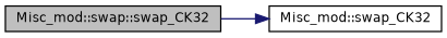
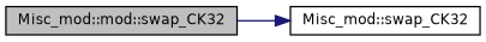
  digraph {
    rankdir=LR
    node [color=black fontname=Helvetica fontsize=10 shape=record style=filled]
-   n1 [fillcolor=grey75 fontcolor=black height=0.2 label="Misc_mod::swap::swap_CK32" width=0.4]
+   n1 [fillcolor=grey75 fontcolor=black height=0.2 label="Misc_mod::mod::swap_CK32" width=0.4]
    n2 [fillcolor=white height=0.2 label="Misc_mod::swap_CK32" width=0.4]
    n1 -> n2 [color=midnightblue fontname=Helvetica fontsize=10 labelfontname=Helvetica labelfontsize=10 style=solid]
  }
